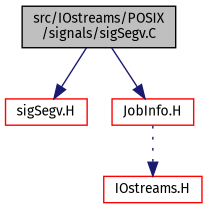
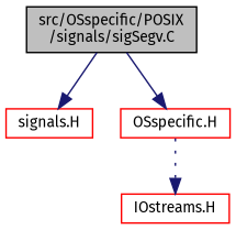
  digraph {
    fontname="Fira Sans"
    node [color=red fontname="Fira Sans" fontsize=10 shape=record]
    edge [color=midnightblue fontname="Fira Sans" fontsize=10 labelfontname=Helvetica labelfontsize=10 style=solid]
-   n1 [color=black fillcolor=grey75 fontcolor=black height=0.2 label="src/IOstreams/POSIX\l/signals/sigSegv.C" style=filled width=0.4]
-   n2 [height=0.2 label="sigSegv.H" width=0.4]
-   n3 [height=0.2 label="JobInfo.H" width=0.4]
+   n1 [color=black fillcolor=grey75 fontcolor=black height=0.2 label="src/OSspecific/POSIX\l/signals/sigSegv.C" style=filled width=0.4]
+   n2 [height=0.2 label="signals.H" width=0.4]
+   n3 [height=0.2 label="OSspecific.H" width=0.4]
    n4 [height=0.2 label="IOstreams.H" width=0.4]
    n1 -> n2
    n1 -> n3
    n3 -> n4 [style=dotted]
  }
